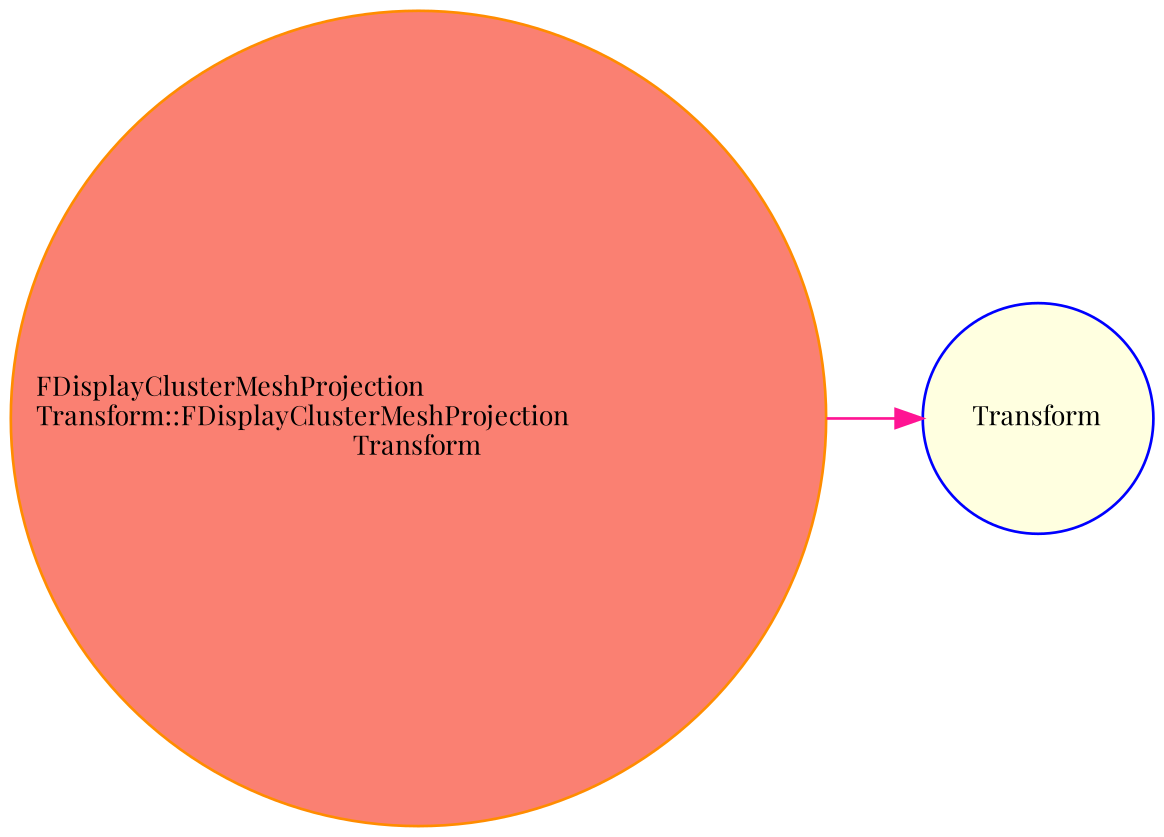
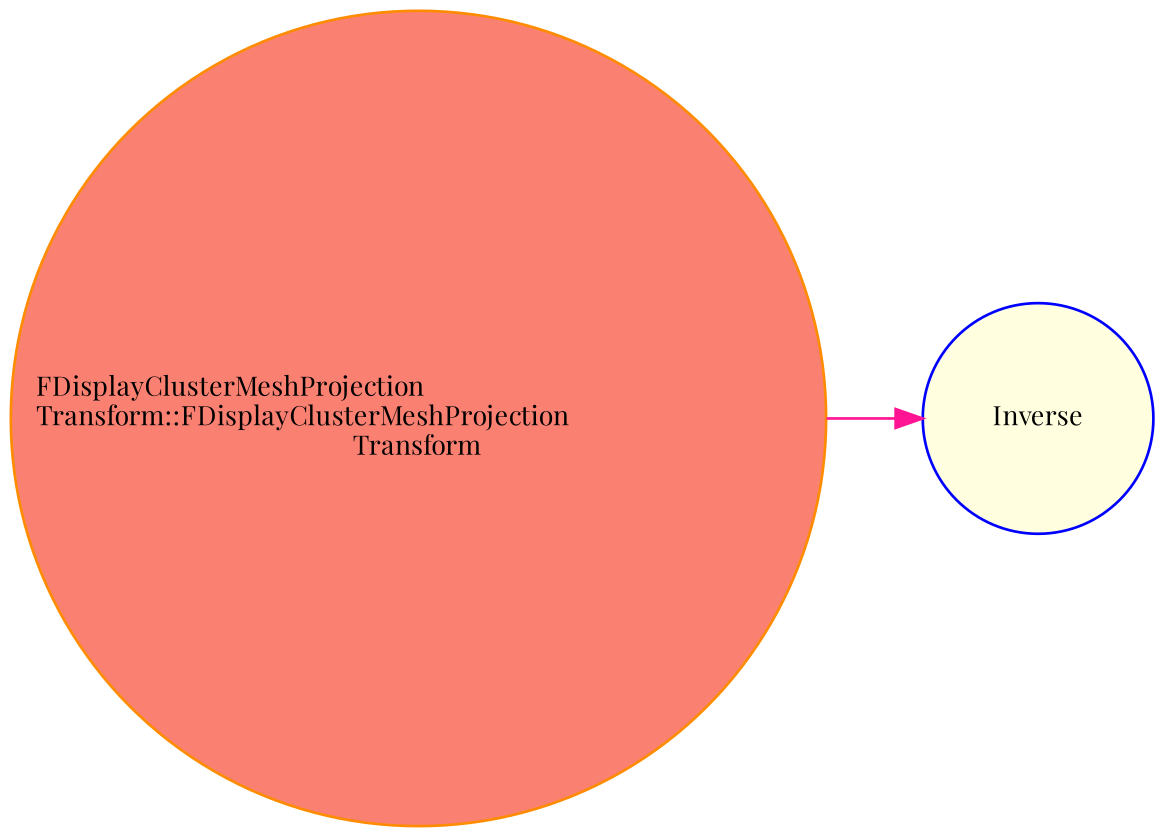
  digraph {
    rankdir=LR
    fontname="Playfair Display"
    node [fontname="Playfair Display" fontsize=10 shape=circle style=filled]
    n1 [color=darkorange fillcolor=salmon fontcolor=black height=0.2 label="FDisplayClusterMeshProjection\lTransform::FDisplayClusterMeshProjection\lTransform" width=0.4]
-   n2 [color=blue fillcolor=lightyellow height=0.2 label=Transform width=0.4]
+   n2 [color=blue fillcolor=lightyellow height=0.2 label=Inverse width=0.4]
    n1 -> n2 [color=deeppink fontname="Playfair Display" fontsize=10 labelfontname=Helvetica labelfontsize=10 style=solid]
  }
